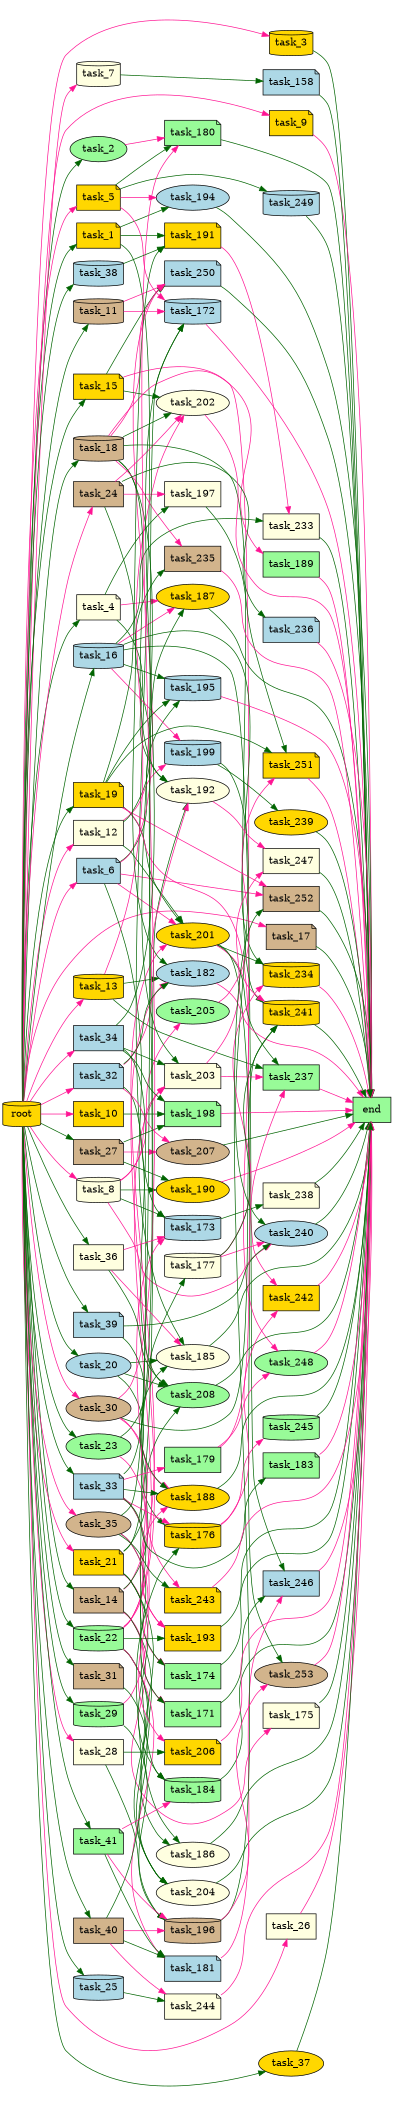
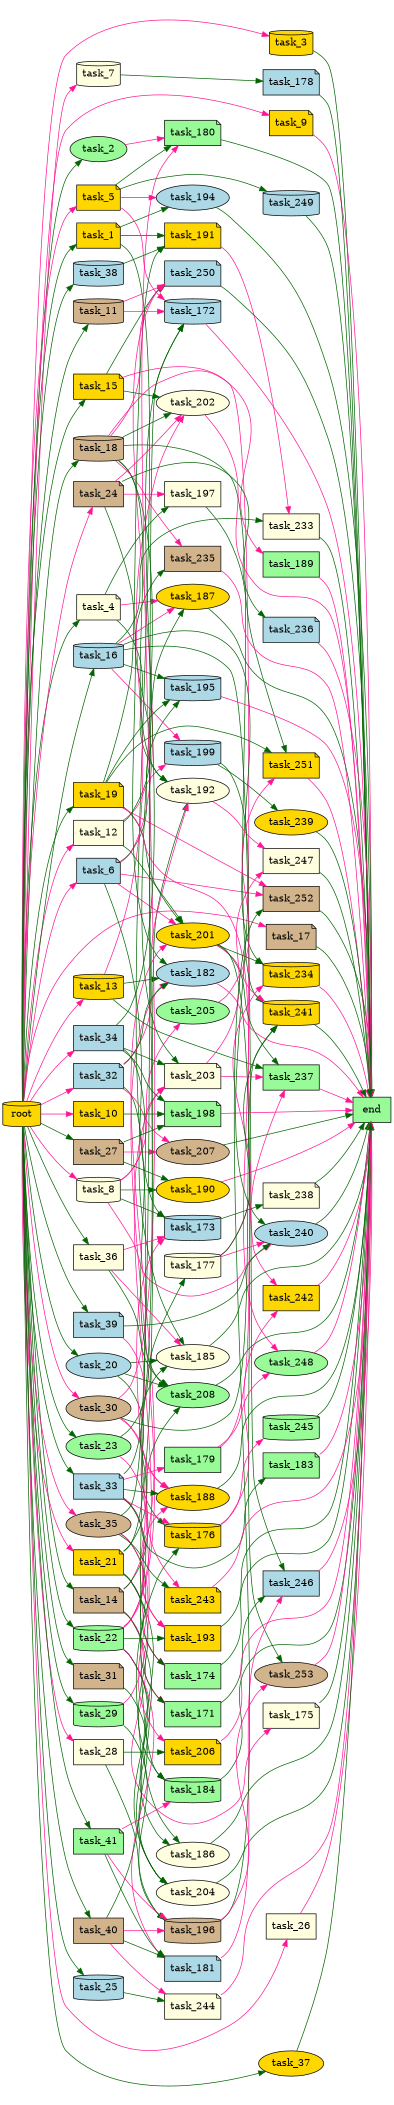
  digraph {
    rankdir=LR
    node [fillcolor=gold shape=note style=filled]
    edge [color=darkgreen]
    root [shape=cylinder]
    task_1
    task_2 [fillcolor=palegreen shape=ellipse]
    task_3 [shape=cylinder]
    task_4 [fillcolor=lightyellow]
    task_5
    task_6 [fillcolor=lightblue]
    task_7 [fillcolor=lightyellow shape=cylinder]
    task_8 [fillcolor=lightyellow shape=cylinder]
    task_9
    task_10 [shape=box]
    task_11 [fillcolor=tan shape=cylinder]
    task_12 [fillcolor=lightyellow shape=box]
    task_13 [shape=cylinder]
    task_14 [fillcolor=tan]
    task_15
    task_16 [fillcolor=lightblue shape=cylinder]
    task_17 [fillcolor=tan]
    task_18 [fillcolor=tan shape=cylinder]
    task_19
    task_20 [fillcolor=lightblue shape=ellipse]
    task_21
    task_22 [fillcolor=palegreen shape=cylinder]
    task_23 [fillcolor=palegreen shape=ellipse]
    task_24 [fillcolor=tan]
    task_25 [fillcolor=lightblue shape=cylinder]
    task_26 [fillcolor=lightyellow shape=box]
    task_27 [fillcolor=tan]
    task_28 [fillcolor=lightyellow shape=box]
    task_29 [fillcolor=palegreen shape=cylinder]
    task_30 [fillcolor=tan shape=ellipse]
    task_31 [fillcolor=tan]
    task_32 [fillcolor=lightblue]
    task_33 [fillcolor=lightblue]
    task_34 [fillcolor=lightblue shape=box]
    task_35 [fillcolor=tan shape=ellipse]
    task_36 [fillcolor=lightyellow shape=box]
    task_37 [shape=ellipse]
    task_38 [fillcolor=lightblue shape=cylinder]
    task_39 [fillcolor=lightblue]
    task_40 [fillcolor=tan shape=box]
    task_41 [fillcolor=palegreen]
    task_173 [fillcolor=lightblue shape=cylinder]
    task_191
    task_194 [fillcolor=lightblue shape=ellipse]
    task_180 [fillcolor=palegreen]
    end [fillcolor=palegreen shape=box]
    task_187 [shape=ellipse]
    task_192 [fillcolor=lightyellow shape=ellipse]
    task_197 [fillcolor=lightyellow shape=box]
    task_172 [fillcolor=lightblue shape=cylinder]
    task_249 [fillcolor=lightblue shape=cylinder]
    task_185 [fillcolor=lightyellow shape=ellipse]
    task_195 [fillcolor=lightblue shape=cylinder]
    task_201 [shape=ellipse]
    task_250 [fillcolor=lightblue]
    task_252 [fillcolor=tan shape=box]
-   task_178 [fillcolor=lightblue label=task_158]
+   task_178 [fillcolor=lightblue]
    task_190 [shape=ellipse]
    task_203 [fillcolor=lightyellow]
    task_205 [fillcolor=palegreen shape=ellipse]
    task_240 [fillcolor=lightblue shape=ellipse]
    task_198 [fillcolor=palegreen]
    task_199 [fillcolor=lightblue shape=cylinder]
    task_235 [fillcolor=tan shape=box]
    task_182 [fillcolor=lightblue shape=ellipse]
    task_202 [fillcolor=lightyellow shape=ellipse]
    task_237 [fillcolor=palegreen shape=box]
    task_171 [fillcolor=palegreen shape=box]
    task_175 [fillcolor=lightyellow]
    task_204 [fillcolor=lightyellow shape=ellipse]
    task_208 [fillcolor=palegreen shape=ellipse]
    task_242 [shape=box]
    task_233 [fillcolor=lightyellow shape=box]
    task_234 [shape=cylinder]
    task_246 [fillcolor=lightblue shape=box]
    task_189 [fillcolor=palegreen shape=box]
    task_241 [shape=cylinder]
    task_248 [fillcolor=palegreen shape=ellipse]
    task_251
    task_176 [shape=cylinder]
    task_174 [fillcolor=palegreen shape=box]
    task_184 [fillcolor=palegreen shape=cylinder]
    task_186 [fillcolor=lightyellow shape=ellipse]
    task_181 [fillcolor=lightblue]
    task_188 [shape=ellipse]
    task_193 [shape=box]
    task_177 [fillcolor=lightyellow shape=cylinder]
    task_236 [fillcolor=lightblue]
    task_244 [fillcolor=lightyellow]
    task_207 [fillcolor=tan shape=ellipse]
    task_196 [fillcolor=tan shape=cylinder]
    task_206
    task_243
    task_179 [fillcolor=palegreen shape=box]
    task_183 [fillcolor=palegreen]
    task_238 [fillcolor=lightyellow]
    task_247 [fillcolor=lightyellow shape=box]
    task_253 [fillcolor=tan shape=ellipse]
    task_239 [shape=ellipse]
    task_245 [fillcolor=palegreen shape=cylinder]
    root -> task_1
    root -> task_2
    root -> task_3 [color=deeppink]
    root -> task_4
    root -> task_5 [color=deeppink]
    root -> task_6 [color=deeppink]
    root -> task_7 [color=deeppink]
    root -> task_8 [color=deeppink]
    root -> task_9 [color=deeppink]
    root -> task_10 [color=deeppink]
    root -> task_11
    root -> task_12 [color=deeppink]
    root -> task_13 [color=deeppink]
    root -> task_14
    root -> task_15
    root -> task_16
    root -> task_17 [color=deeppink]
    root -> task_18
    root -> task_19
    root -> task_20
    root -> task_21 [color=deeppink]
    root -> task_22
    root -> task_23
    root -> task_24 [color=deeppink]
    root -> task_25
    root -> task_26 [color=deeppink]
    root -> task_27
    root -> task_28 [color=deeppink]
    root -> task_29
    root -> task_30 [color=deeppink]
    root -> task_31
    root -> task_32 [color=deeppink]
    root -> task_33
    root -> task_34 [color=deeppink]
    root -> task_35 [color=deeppink]
    root -> task_36
    root -> task_37
    root -> task_38
    root -> task_39
    root -> task_40
    root -> task_41
    task_1 -> task_173
    task_1 -> task_191
    task_1 -> task_194
    task_2 -> task_180 [color=deeppink]
    task_3 -> end
    task_4 -> task_187 [color=deeppink]
    task_4 -> task_192
    task_4 -> task_197
    task_5 -> task_194 [color=deeppink]
    task_5 -> task_180
    task_5 -> task_172 [color=deeppink]
    task_5 -> task_249
    task_6 -> task_185
    task_6 -> task_195
    task_6 -> task_201 [color=deeppink]
    task_6 -> task_250 [color=deeppink]
    task_6 -> task_252 [color=deeppink]
    task_7 -> task_178
    task_8 -> task_173
    task_8 -> task_190
    task_8 -> task_203 [color=deeppink]
    task_8 -> task_205 [color=deeppink]
    task_8 -> task_240 [color=deeppink]
    task_9 -> end [color=deeppink]
    task_10 -> task_198
    task_11 -> task_172 [color=deeppink]
    task_11 -> task_250 [color=deeppink]
    task_12 -> task_201
    task_12 -> task_199 [color=deeppink]
    task_12 -> task_235
    task_13 -> task_182
    task_13 -> task_202 [color=deeppink]
    task_13 -> task_237
    task_14 -> task_201 [color=deeppink]
    task_14 -> task_171 [color=deeppink]
    task_14 -> task_175 [color=deeppink]
    task_14 -> task_204
    task_14 -> task_208
    task_15 -> task_250
    task_15 -> task_202
    task_15 -> task_242 [color=deeppink]
    task_16 -> task_187 [color=deeppink]
    task_16 -> task_195
    task_16 -> task_199 [color=deeppink]
    task_16 -> task_233
    task_16 -> task_234
    task_16 -> task_246
    task_17 -> end
    task_18 -> task_192
    task_18 -> task_250 [color=deeppink]
    task_18 -> task_203
    task_18 -> task_235 [color=deeppink]
    task_18 -> task_202
    task_18 -> task_189 [color=deeppink]
    task_18 -> task_241
    task_19 -> task_191
    task_19 -> task_195
    task_19 -> task_201
    task_19 -> task_252 [color=deeppink]
    task_19 -> task_248 [color=deeppink]
    task_19 -> task_251
    task_20 -> task_185
    task_20 -> task_208
    task_20 -> task_176
    task_21 -> task_192
    task_21 -> task_185
    task_21 -> task_174 [color=deeppink]
    task_21 -> task_184
    task_21 -> task_186
    task_22 -> task_203 [color=deeppink]
    task_22 -> task_182 [color=deeppink]
    task_22 -> task_204
    task_22 -> task_186
    task_22 -> task_181 [color=deeppink]
    task_22 -> task_188 [color=deeppink]
    task_22 -> task_193
    task_23 -> task_193 [color=deeppink]
    task_23 -> task_177
    task_24 -> task_197 [color=deeppink]
    task_24 -> task_182
    task_24 -> task_202 [color=deeppink]
    task_24 -> task_236
    task_25 -> task_244
    task_26 -> end [color=deeppink]
    task_27 -> task_190
    task_27 -> task_198
    task_27 -> task_207 [color=deeppink]
    task_28 -> task_196
    task_28 -> task_206
    task_29 -> task_173 [color=deeppink]
    task_29 -> task_196
    task_30 -> task_180 [color=deeppink]
    task_30 -> task_241
    task_30 -> task_188 [color=deeppink]
    task_30 -> task_243 [color=deeppink]
    task_31 -> task_204
    task_32 -> task_192 [color=deeppink]
    task_32 -> task_182
    task_32 -> task_184
    task_32 -> task_207 [color=deeppink]
    task_33 -> task_187
    task_33 -> task_176 [color=deeppink]
    task_33 -> task_174
    task_33 -> task_188
    task_33 -> task_193 [color=deeppink]
    task_33 -> task_179 [color=deeppink]
    task_33 -> task_183
    task_34 -> task_172
    task_34 -> task_203
    task_34 -> task_198
    task_34 -> task_208
    task_35 -> task_172
    task_35 -> task_171
    task_35 -> task_206 [color=deeppink]
    task_35 -> task_243
    task_36 -> task_173 [color=deeppink]
    task_36 -> task_185 [color=deeppink]
    task_36 -> task_208
    task_37 -> end
    task_38 -> task_191
    task_39 -> task_240
-   task_39 -> task_188
+   task_39 -> task_188 [color=deeppink]
    task_40 -> task_176
    task_40 -> task_181
    task_40 -> task_244 [color=deeppink]
    task_40 -> task_196 [color=deeppink]
    task_41 -> task_184 [color=deeppink]
    task_41 -> task_181
    task_41 -> task_196 [color=deeppink]
    task_173 -> task_238
    task_191 -> task_233 [color=deeppink]
    task_194 -> end
    task_180 -> end
    task_187 -> end
    task_192 -> task_247 [color=deeppink]
    task_197 -> task_251
    task_172 -> end [color=deeppink]
    task_249 -> end
    task_185 -> end
    task_195 -> end [color=deeppink]
    task_201 -> task_237
    task_201 -> task_234
    task_201 -> task_241 [color=deeppink]
    task_201 -> task_253
    task_250 -> end
    task_252 -> end
    task_178 -> end
    task_190 -> end [color=deeppink]
    task_203 -> task_237 [color=deeppink]
    task_203 -> task_247 [color=deeppink]
    task_205 -> task_251 [color=deeppink]
    task_240 -> end
    task_198 -> end [color=deeppink]
    task_199 -> task_240
    task_199 -> task_239
    task_235 -> end [color=deeppink]
    task_182 -> end [color=deeppink]
    task_202 -> end [color=deeppink]
    task_237 -> end [color=deeppink]
    task_171 -> task_246
    task_175 -> end
    task_204 -> end
    task_208 -> end
    task_242 -> end [color=deeppink]
    task_233 -> end
    task_234 -> end [color=deeppink]
    task_246 -> end [color=deeppink]
    task_189 -> end [color=deeppink]
    task_241 -> end
    task_248 -> end [color=deeppink]
    task_251 -> end [color=deeppink]
    task_176 -> task_242 [color=deeppink]
    task_176 -> task_245 [color=deeppink]
    task_174 -> end
    task_184 -> end
    task_186 -> end
    task_181 -> task_246 [color=deeppink]
    task_188 -> end
    task_193 -> end
    task_177 -> task_240 [color=deeppink]
    task_177 -> task_234 [color=deeppink]
    task_177 -> task_241
    task_236 -> end [color=deeppink]
    task_244 -> end [color=deeppink]
    task_207 -> end
    task_196 -> task_252
    task_196 -> task_253 [color=deeppink]
    task_206 -> end [color=deeppink]
    task_243 -> end [color=deeppink]
    task_179 -> task_237 [color=deeppink]
    task_179 -> task_248 [color=deeppink]
    task_183 -> end [color=deeppink]
    task_238 -> end
    task_247 -> end
    task_253 -> end [color=deeppink]
    task_239 -> end
    task_245 -> end
  }
